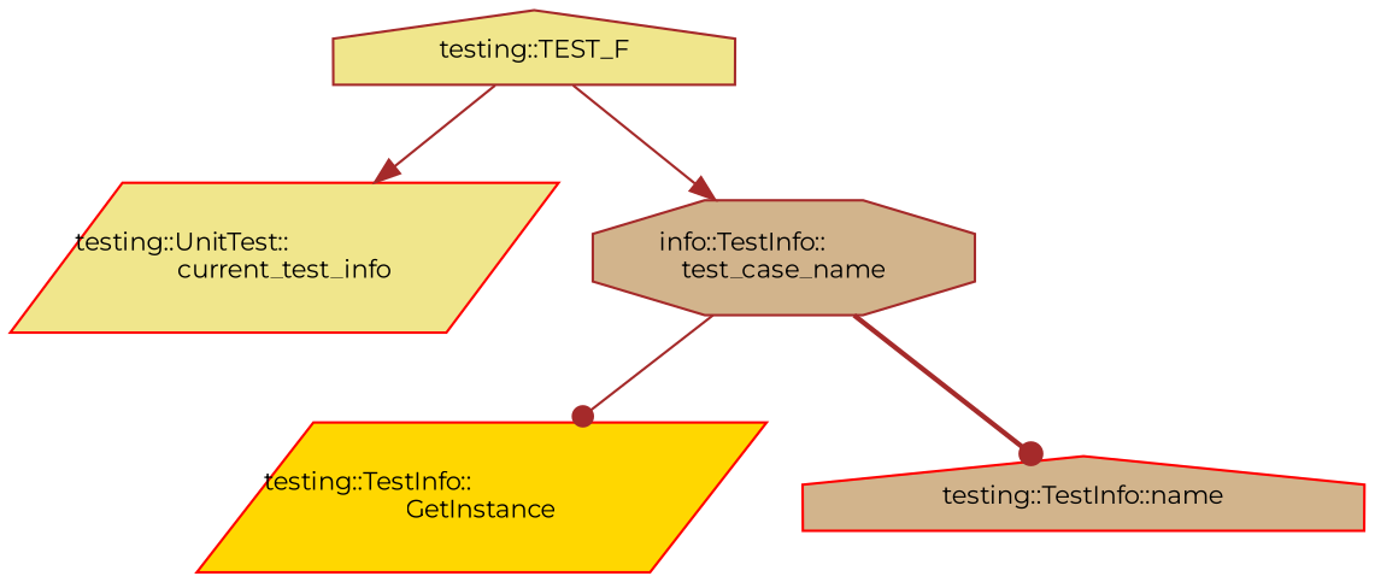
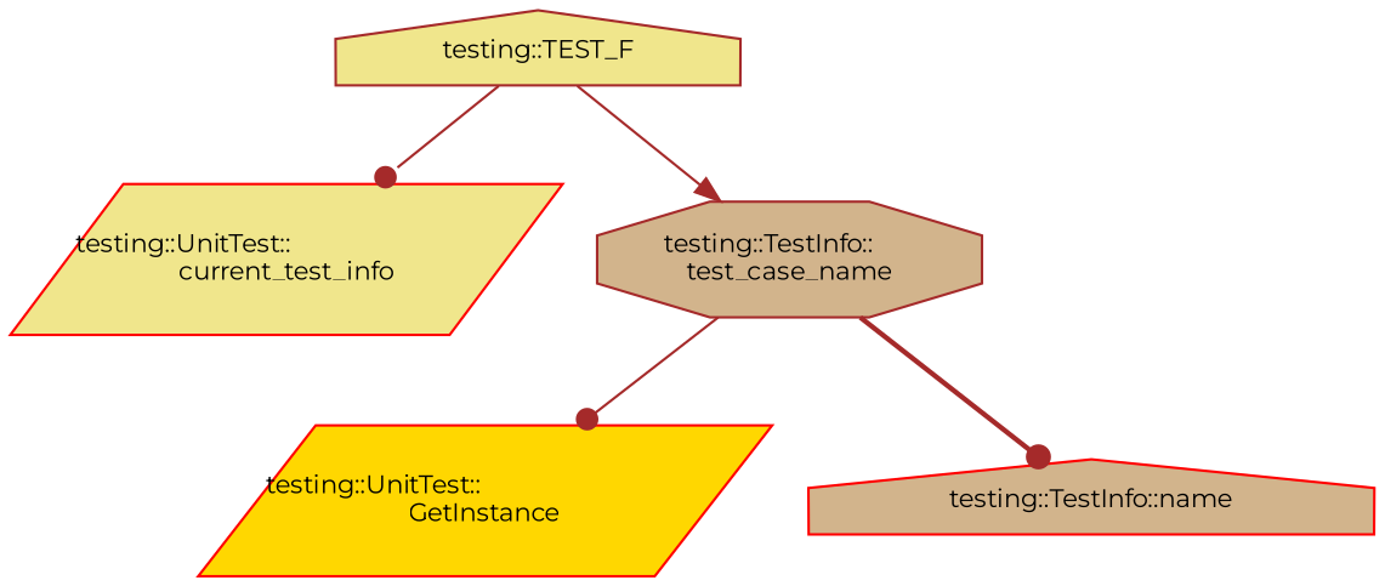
  digraph {
    fontname=Montserrat
    rankdir=TB
    node [color=red fillcolor=khaki fontname=Montserrat fontsize=10 shape=house style=filled]
    edge [arrowhead=normal color=brown fontname=Montserrat fontsize=10 labelfontname=Helvetica labelfontsize=10 style=solid]
    n1 [color=brown fontcolor=black height=0.2 label="testing::TEST_F" width=0.4]
    n2 [height=0.2 label="testing::UnitTest::\lcurrent_test_info" shape=parallelogram width=0.4]
-   n3 [color=brown fillcolor=tan height=0.2 label="info::TestInfo::\ltest_case_name" shape=octagon width=0.4]
-   n4 [fillcolor=gold height=0.2 label="testing::TestInfo::\lGetInstance" shape=parallelogram width=0.4]
+   n3 [color=brown fillcolor=tan height=0.2 label="testing::TestInfo::\ltest_case_name" shape=octagon width=0.4]
+   n4 [fillcolor=gold height=0.2 label="testing::UnitTest::\lGetInstance" shape=parallelogram width=0.4]
    n5 [fillcolor=tan height=0.2 label="testing::TestInfo::name" width=0.4]
-   n1 -> n2
+   n1 -> n2 [arrowhead=dot]
    n1 -> n3
    n3 -> n4 [arrowhead=dot]
    n3 -> n5 [arrowhead=dot style=bold]
  }
